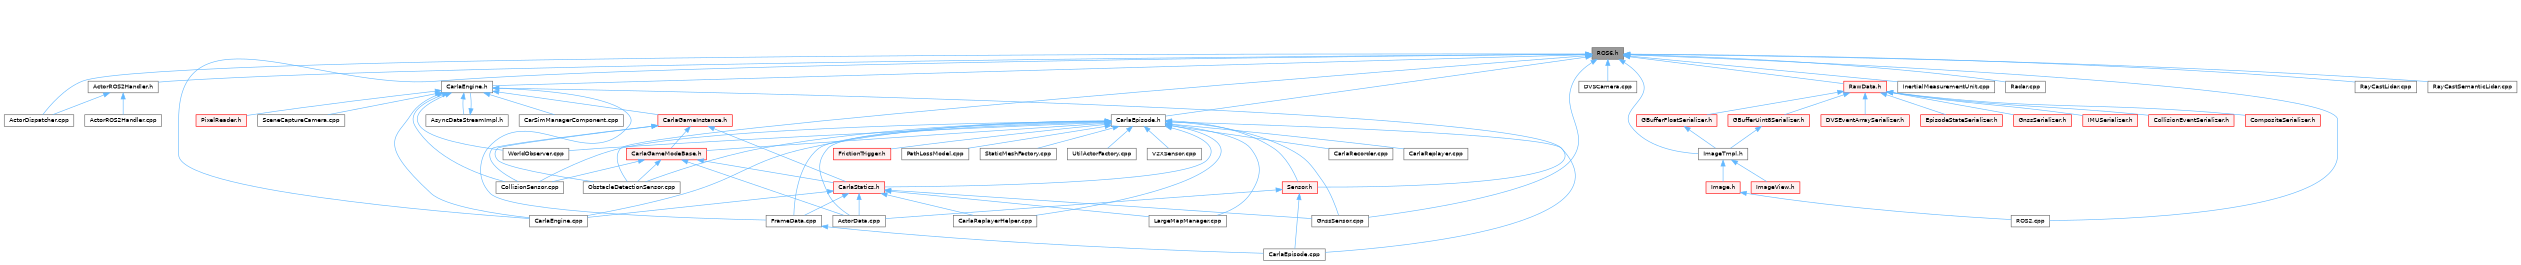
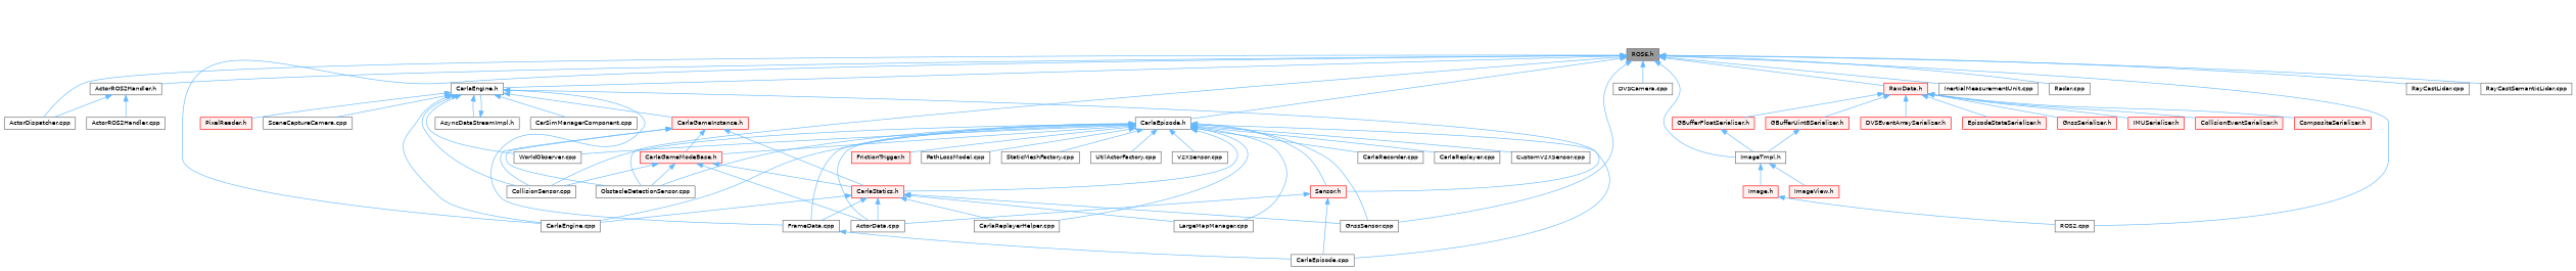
  digraph {
    node [color=grey40 fillcolor=white fontname=Helvetica fontsize=10 shape=box style=filled]
    edge [color=steelblue1 dir=back fontname=Helvetica fontsize=10 labelfontname=Helvetica labelfontsize=10 style=solid]
    n1 [color=gray40 fillcolor=grey60 fontcolor=black height=0.2 label="ROS6.h" width=0.4]
    n2 [height=0.2 label="ActorDispatcher.cpp" width=0.4]
    n3 [height=0.2 label="ActorROS2Handler.h" width=0.4]
    n4 [height=0.2 label="CarlaEngine.cpp" width=0.4]
    n5 [height=0.2 label="CarlaEngine.h" width=0.4]
    n6 [height=0.2 label="GnssSensor.cpp" width=0.4]
    n7 [height=0.2 label="ObstacleDetectionSensor.cpp" width=0.4]
    n8 [height=0.2 label="CarlaEpisode.h" width=0.4]
    n9 [height=0.2 label="DVSCamera.cpp" width=0.4]
    n10 [height=0.2 label="ImageTmpl.h" width=0.4]
    n11 [height=0.2 label="ROS2.cpp" width=0.4]
    n12 [height=0.2 label="InertialMeasurementUnit.cpp" width=0.4]
    n13 [height=0.2 label="Radar.cpp" width=0.4]
    n14 [color=red fillcolor="#FFF0F0" height=0.2 label="RawData.h" width=0.4]
    n15 [height=0.2 label="RayCastLidar.cpp" width=0.4]
    n16 [height=0.2 label="RayCastSemanticLidar.cpp" width=0.4]
    n17 [height=0.2 label="ActorROS2Handler.cpp" width=0.4]
    n18 [height=0.2 label="AsyncDataStreamImpl.h" width=0.4]
    n19 [height=0.2 label="CarSimManagerComponent.cpp" width=0.4]
    n20 [color=red fillcolor="#FFF0F0" height=0.2 label="CarlaGameInstance.h" width=0.4]
    n21 [height=0.2 label="FrameData.cpp" width=0.4]
    n22 [height=0.2 label="CollisionSensor.cpp" width=0.4]
    n23 [color=red fillcolor="#FFF0F0" height=0.2 label="PixelReader.h" width=0.4]
    n24 [height=0.2 label="SceneCaptureCamera.cpp" width=0.4]
    n25 [color=red fillcolor="#FFF0F0" height=0.2 label="Sensor.h" width=0.4]
    n26 [height=0.2 label="WorldObserver.cpp" width=0.4]
    n27 [color=red fillcolor="#FFF0F0" height=0.2 label="CarlaGameModeBase.h" width=0.4]
    n28 [color=red fillcolor="#FFF0F0" height=0.2 label="CarlaStatics.h" width=0.4]
    n29 [height=0.2 label="ActorData.cpp" width=0.4]
    n30 [height=0.2 label="CarlaEpisode.cpp" width=0.4]
    n31 [height=0.2 label="CarlaReplayerHelper.cpp" width=0.4]
    n32 [height=0.2 label="LargeMapManager.cpp" width=0.4]
    n33 [height=0.2 label="CarlaRecorder.cpp" width=0.4]
    n34 [height=0.2 label="CarlaReplayer.cpp" width=0.4]
+   n35 [height=0.2 label="CustomV2XSensor.cpp" width=0.4]
    n36 [color=red fillcolor="#FFF0F0" height=0.2 label="FrictionTrigger.h" width=0.4]
    n37 [height=0.2 label="PathLossModel.cpp" width=0.4]
    n38 [height=0.2 label="StaticMeshFactory.cpp" width=0.4]
    n39 [height=0.2 label="UtilActorFactory.cpp" width=0.4]
    n40 [height=0.2 label="V2XSensor.cpp" width=0.4]
    n41 [color=red fillcolor="#FFF0F0" height=0.2 label="Image.h" width=0.4]
    n42 [color=red fillcolor="#FFF0F0" height=0.2 label="ImageView.h" width=0.4]
    n43 [color=red fillcolor="#FFF0F0" height=0.2 label="CollisionEventSerializer.h" width=0.4]
    n44 [color=red fillcolor="#FFF0F0" height=0.2 label="CompositeSerializer.h" width=0.4]
    n45 [color=red fillcolor="#FFF0F0" height=0.2 label="DVSEventArraySerializer.h" width=0.4]
    n46 [color=red fillcolor="#FFF0F0" height=0.2 label="EpisodeStateSerializer.h" width=0.4]
    n47 [color=red fillcolor="#FFF0F0" height=0.2 label="GBufferFloatSerializer.h" width=0.4]
    n48 [color=red fillcolor="#FFF0F0" height=0.2 label="GBufferUint8Serializer.h" width=0.4]
    n49 [color=red fillcolor="#FFF0F0" height=0.2 label="GnssSerializer.h" width=0.4]
    n50 [color=red fillcolor="#FFF0F0" height=0.2 label="IMUSerializer.h" width=0.4]
    n1 -> n2
    n1 -> n3
    n1 -> n4
    n1 -> n5
    n1 -> n6
    n1 -> n7
    n1 -> n8
    n1 -> n9
    n1 -> n10
    n1 -> n11
    n1 -> n12
    n1 -> n13
    n1 -> n14
    n1 -> n15
    n1 -> n16
    n3 -> n2
    n3 -> n17
    n5 -> n4
    n5 -> n18
    n5 -> n19
    n5 -> n20
    n5 -> n21
    n5 -> n22
    n5 -> n23
    n5 -> n24
    n5 -> n25
    n5 -> n26
    n8 -> n4
    n8 -> n6
    n8 -> n7
    n8 -> n21
    n8 -> n22
    n8 -> n25
    n8 -> n26
    n8 -> n27
    n8 -> n28
    n8 -> n29
    n8 -> n30
    n8 -> n31
    n8 -> n32
    n8 -> n33
    n8 -> n34
+   n8 -> n35
    n8 -> n36
    n8 -> n37
    n8 -> n38
    n8 -> n39
    n8 -> n40
    n10 -> n41
    n10 -> n42
    n14 -> n43
    n14 -> n44
    n14 -> n45
    n14 -> n46
    n14 -> n47
    n14 -> n48
    n14 -> n49
    n14 -> n50
    n18 -> n5
    n20 -> n7
    n20 -> n22
    n20 -> n27
    n20 -> n28
    n21 -> n30
    n25 -> n29
    n25 -> n30
    n27 -> n7
    n27 -> n22
    n27 -> n28
    n27 -> n29
    n28 -> n4
    n28 -> n6
    n28 -> n21
    n28 -> n29
    n28 -> n31
    n28 -> n32
    n41 -> n11
    n47 -> n10
    n48 -> n10
  }
